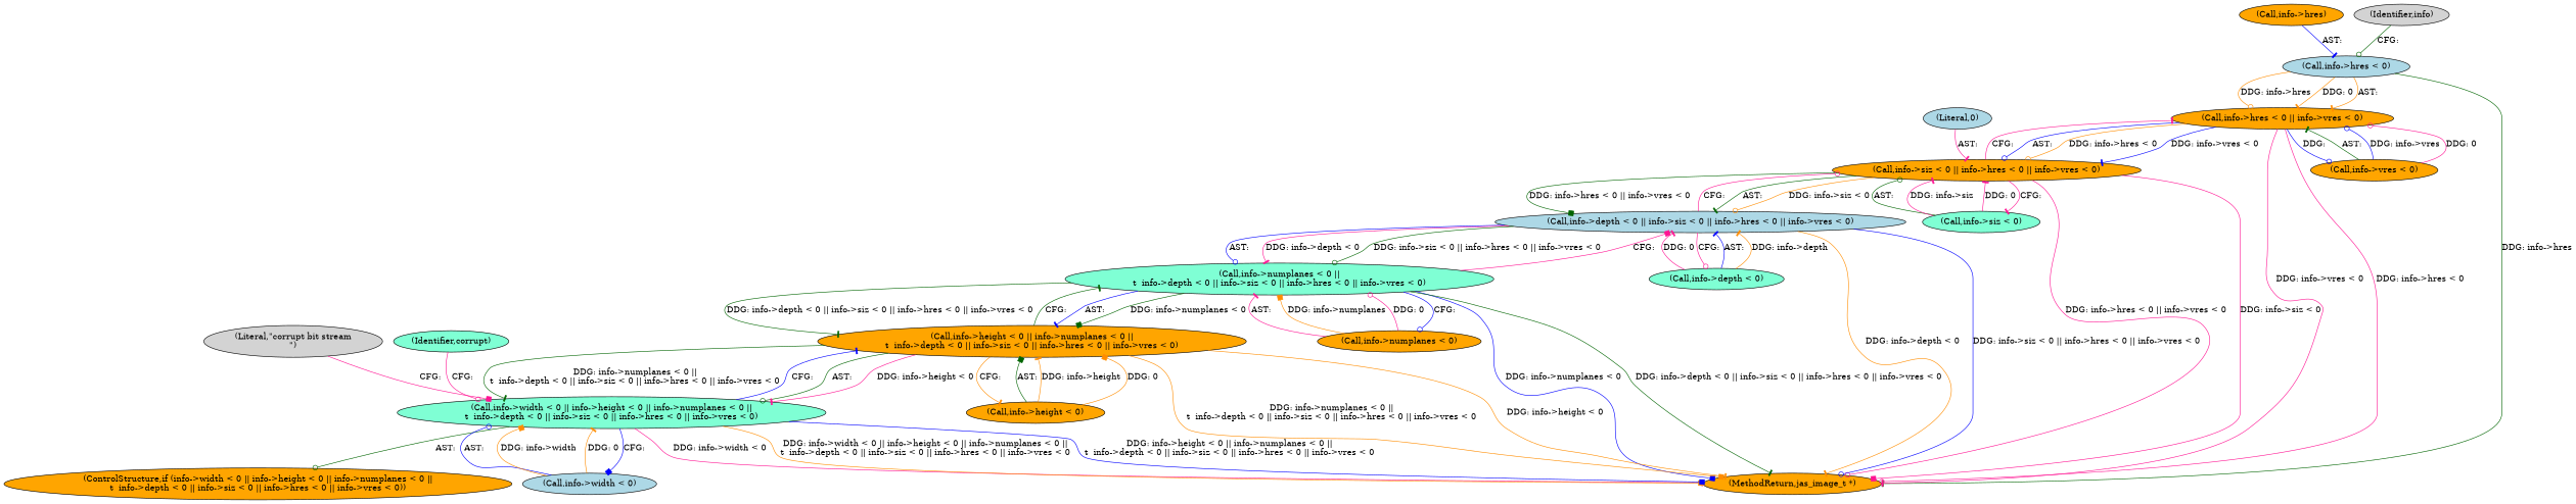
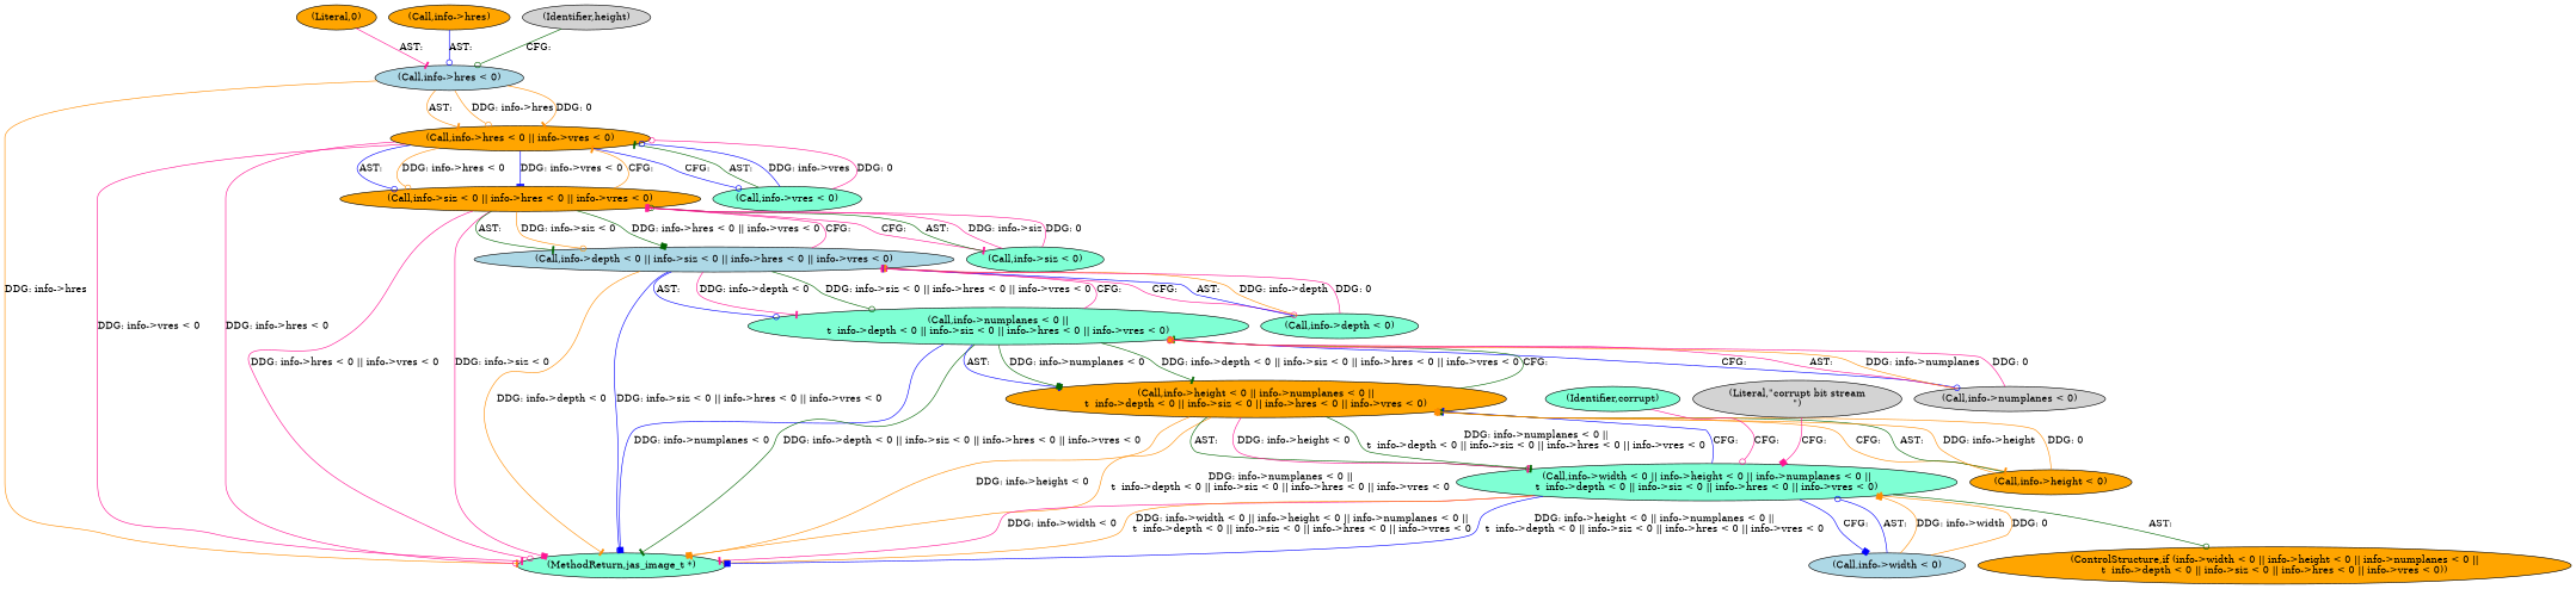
  digraph {
    node [fillcolor=orange style=filled]
    edge [arrowhead=tee color=deeppink]
    n1 [fillcolor=lightblue label="(Call,info->hres < 0)"]
    n2 [label="(Call,info->hres < 0 || info->vres < 0)"]
-   n3 [label="(MethodReturn,jas_image_t *)"]
+   n3 [fillcolor=aquamarine label="(MethodReturn,jas_image_t *)"]
    n4 [label="(Call,info->siz < 0 || info->hres < 0 || info->vres < 0)"]
-   n5 [label="(Call,info->vres < 0)"]
-   n6 [fillcolor=lightblue label="(Literal,0)"]
+   n5 [fillcolor=aquamarine label="(Call,info->vres < 0)"]
+   n6 [label="(Literal,0)"]
    n7 [fillcolor=lightblue label="(Call,info->depth < 0 || info->siz < 0 || info->hres < 0 || info->vres < 0)"]
    n8 [fillcolor=aquamarine label="(Call,info->siz < 0)"]
    n9 [fillcolor=aquamarine label="(Call,info->numplanes < 0 ||\n\t  info->depth < 0 || info->siz < 0 || info->hres < 0 || info->vres < 0)"]
    n10 [fillcolor=aquamarine label="(Call,info->depth < 0)"]
    n11 [label="(Call,info->height < 0 || info->numplanes < 0 ||\n\t  info->depth < 0 || info->siz < 0 || info->hres < 0 || info->vres < 0)"]
-   n12 [label="(Call,info->numplanes < 0)"]
+   n12 [fillcolor=lightgrey label="(Call,info->numplanes < 0)"]
    n13 [fillcolor=aquamarine label="(Call,info->width < 0 || info->height < 0 || info->numplanes < 0 ||\n\t  info->depth < 0 || info->siz < 0 || info->hres < 0 || info->vres < 0)"]
    n14 [label="(Call,info->height < 0)"]
    n15 [fillcolor=lightblue label="(Call,info->width < 0)"]
    n16 [label="(ControlStructure,if (info->width < 0 || info->height < 0 || info->numplanes < 0 ||\n\t  info->depth < 0 || info->siz < 0 || info->hres < 0 || info->vres < 0))"]
    n17 [fillcolor=aquamarine label="(Identifier,corrupt)"]
    n18 [fillcolor=lightgrey label="(Literal,\"corrupt bit stream\n\")"]
    n19 [label="(Call,info->hres)"]
-   n20 [fillcolor=lightgrey label="(Identifier,info)"]
+   n20 [fillcolor=lightgrey label="(Identifier,height)"]
    n1 -> n2 [color=darkorange label="AST: "]
    n1 -> n2 [arrowhead=odot color=darkorange label="DDG: info->hres"]
    n1 -> n2 [color=darkorange label="DDG: 0"]
-   n1 -> n3 [color=darkgreen label="DDG: info->hres"]
+   n1 -> n3 [color=darkorange label="DDG: info->hres"]
    n2 -> n3 [label="DDG: info->vres < 0"]
    n2 -> n3 [arrowhead=odot label="DDG: info->hres < 0"]
    n2 -> n4 [arrowhead=odot color=blue label="AST: "]
    n2 -> n4 [arrowhead=odot color=darkorange label="DDG: info->hres < 0"]
    n2 -> n4 [color=blue label="DDG: info->vres < 0"]
-   n2 -> n5 [arrowhead=odot color=blue label="DDG: "]
-   n4 -> n2 [label="CFG: "]
+   n2 -> n5 [arrowhead=odot color=blue label="CFG: "]
+   n4 -> n2 [color=darkorange label="CFG: "]
    n4 -> n3 [arrowhead=odot label="DDG: info->hres < 0 || info->vres < 0"]
    n4 -> n3 [arrowhead=box label="DDG: info->siz < 0"]
    n4 -> n7 [color=darkgreen label="AST: "]
    n4 -> n7 [arrowhead=odot color=darkorange label="DDG: info->siz < 0"]
    n4 -> n7 [arrowhead=box color=darkgreen label="DDG: info->hres < 0 || info->vres < 0"]
    n4 -> n8 [label="CFG: "]
    n5 -> n2 [color=darkgreen label="AST: "]
    n5 -> n2 [arrowhead=odot color=blue label="DDG: info->vres"]
    n5 -> n2 [arrowhead=odot label="DDG: 0"]
-   n6 -> n4 [label="AST: "]
+   n6 -> n1 [label="AST: "]
    n7 -> n3 [color=darkorange label="DDG: info->depth < 0"]
    n7 -> n3 [arrowhead=odot color=blue label="DDG: info->siz < 0 || info->hres < 0 || info->vres < 0"]
    n7 -> n4 [arrowhead=odot label="CFG: "]
    n7 -> n9 [arrowhead=odot color=blue label="AST: "]
    n7 -> n9 [label="DDG: info->depth < 0"]
    n7 -> n9 [arrowhead=odot color=darkgreen label="DDG: info->siz < 0 || info->hres < 0 || info->vres < 0"]
    n7 -> n10 [arrowhead=odot label="CFG: "]
    n8 -> n4 [arrowhead=odot color=darkgreen label="AST: "]
    n8 -> n4 [label="DDG: info->siz"]
    n8 -> n4 [label="DDG: 0"]
    n9 -> n3 [arrowhead=box color=blue label="DDG: info->numplanes < 0"]
    n9 -> n3 [color=darkgreen label="DDG: info->depth < 0 || info->siz < 0 || info->hres < 0 || info->vres < 0"]
    n9 -> n7 [arrowhead=box label="CFG: "]
    n9 -> n11 [color=blue label="AST: "]
    n9 -> n11 [arrowhead=box color=darkgreen label="DDG: info->numplanes < 0"]
    n9 -> n11 [color=darkgreen label="DDG: info->depth < 0 || info->siz < 0 || info->hres < 0 || info->vres < 0"]
    n9 -> n12 [arrowhead=odot color=blue label="CFG: "]
    n10 -> n7 [color=blue label="AST: "]
    n10 -> n7 [color=darkorange label="DDG: info->depth"]
    n10 -> n7 [label="DDG: 0"]
    n11 -> n3 [color=darkorange label="DDG: info->height < 0"]
    n11 -> n3 [arrowhead=box color=darkorange label="DDG: info->numplanes < 0 ||\n\t  info->depth < 0 || info->siz < 0 || info->hres < 0 || info->vres < 0"]
    n11 -> n9 [color=darkgreen label="CFG: "]
    n11 -> n13 [arrowhead=odot color=darkgreen label="AST: "]
    n11 -> n13 [label="DDG: info->height < 0"]
    n11 -> n13 [color=darkgreen label="DDG: info->numplanes < 0 ||\n\t  info->depth < 0 || info->siz < 0 || info->hres < 0 || info->vres < 0"]
    n11 -> n14 [color=darkorange label="CFG: "]
    n12 -> n9 [label="AST: "]
    n12 -> n9 [arrowhead=box color=darkorange label="DDG: info->numplanes"]
    n12 -> n9 [arrowhead=odot label="DDG: 0"]
    n13 -> n3 [label="DDG: info->width < 0"]
    n13 -> n3 [arrowhead=box color=darkorange label="DDG: info->width < 0 || info->height < 0 || info->numplanes < 0 ||\n\t  info->depth < 0 || info->siz < 0 || info->hres < 0 || info->vres < 0"]
    n13 -> n3 [arrowhead=box color=blue label="DDG: info->height < 0 || info->numplanes < 0 ||\n\t  info->depth < 0 || info->siz < 0 || info->hres < 0 || info->vres < 0"]
    n13 -> n11 [color=blue label="CFG: "]
    n13 -> n15 [arrowhead=box color=blue label="CFG: "]
    n13 -> n16 [arrowhead=odot color=darkgreen label="AST: "]
    n14 -> n11 [arrowhead=box color=darkgreen label="AST: "]
    n14 -> n11 [color=darkorange label="DDG: info->height"]
    n14 -> n11 [arrowhead=box color=darkorange label="DDG: 0"]
    n15 -> n13 [arrowhead=odot color=blue label="AST: "]
    n15 -> n13 [arrowhead=box color=darkorange label="DDG: info->width"]
    n15 -> n13 [color=darkorange label="DDG: 0"]
    n17 -> n13 [arrowhead=odot label="CFG: "]
    n18 -> n13 [arrowhead=box label="CFG: "]
-   n19 -> n1 [color=blue label="AST: "]
+   n19 -> n1 [arrowhead=odot color=blue label="AST: "]
    n20 -> n1 [arrowhead=odot color=darkgreen label="CFG: "]
  }
